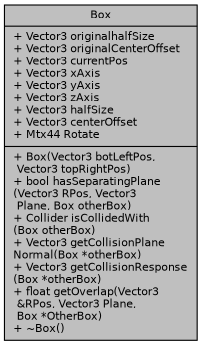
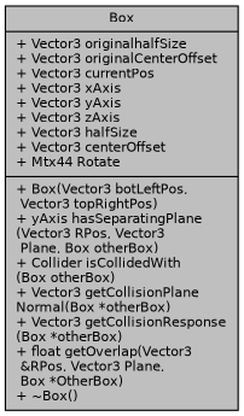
  digraph {
-   n1 [color=black fillcolor=grey75 fontcolor=black fontname=Helvetica fontsize=10 height=0.2 label="{Box\n|+ Vector3 originalhalfSize\l+ Vector3 originalCenterOffset\l+ Vector3 currentPos\l+ Vector3 xAxis\l+ Vector3 yAxis\l+ Vector3 zAxis\l+ Vector3 halfSize\l+ Vector3 centerOffset\l+ Mtx44 Rotate\l|+  Box(Vector3 botLeftPos,\l Vector3 topRightPos)\l+ bool hasSeparatingPlane\l(Vector3 RPos, Vector3\l Plane, Box otherBox)\l+ Collider isCollidedWith\l(Box otherBox)\l+ Vector3 getCollisionPlane\lNormal(Box *otherBox)\l+ Vector3 getCollisionResponse\l(Box *otherBox)\l+ float getOverlap(Vector3\l &RPos, Vector3 Plane,\l Box *OtherBox)\l+  ~Box()\l}" shape=record style=filled width=0.4]
+   n1 [color=black fillcolor=grey75 fontcolor=black fontname=Helvetica fontsize=10 height=0.2 label="{Box\n|+ Vector3 originalhalfSize\l+ Vector3 originalCenterOffset\l+ Vector3 currentPos\l+ Vector3 xAxis\l+ Vector3 yAxis\l+ Vector3 zAxis\l+ Vector3 halfSize\l+ Vector3 centerOffset\l+ Mtx44 Rotate\l|+  Box(Vector3 botLeftPos,\l Vector3 topRightPos)\l+ yAxis hasSeparatingPlane\l(Vector3 RPos, Vector3\l Plane, Box otherBox)\l+ Collider isCollidedWith\l(Box otherBox)\l+ Vector3 getCollisionPlane\lNormal(Box *otherBox)\l+ Vector3 getCollisionResponse\l(Box *otherBox)\l+ float getOverlap(Vector3\l &RPos, Vector3 Plane,\l Box *OtherBox)\l+  ~Box()\l}" shape=record style=filled width=0.4]
  }
